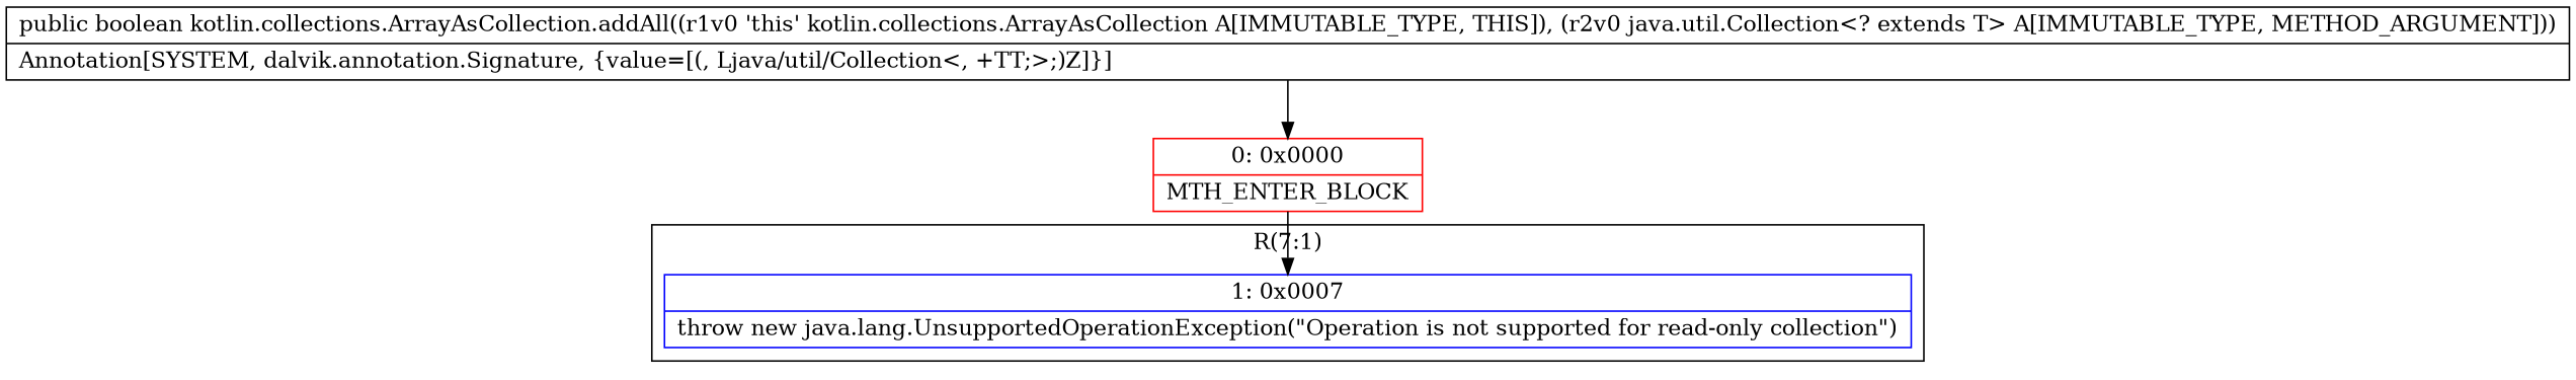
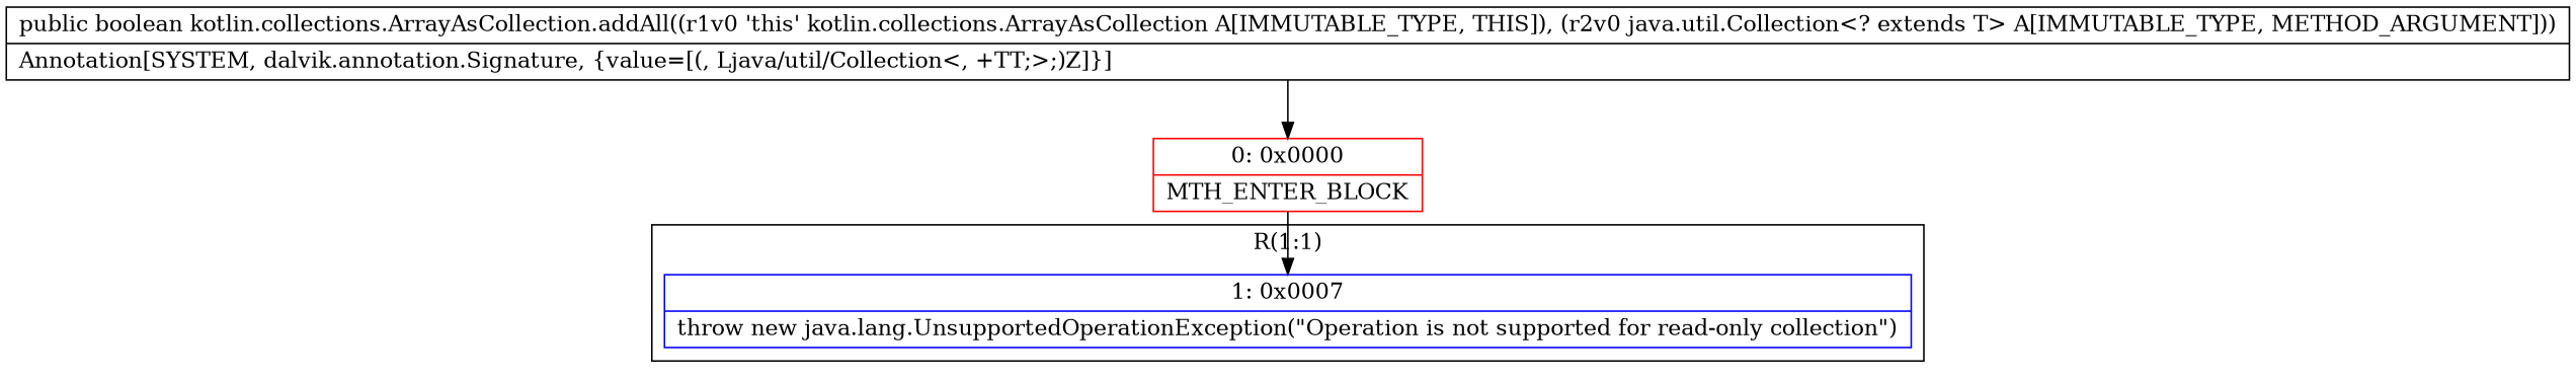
  digraph {
    node [shape=record]
    n1 [color=blue label="{1\:\ 0x0007|throw new java.lang.UnsupportedOperationException(\"Operation is not supported for read\-only collection\")\l}"]
    n2 [color=red label="{0\:\ 0x0000|MTH_ENTER_BLOCK\l}"]
    n3 [label="{public boolean kotlin.collections.ArrayAsCollection.addAll((r1v0 'this' kotlin.collections.ArrayAsCollection A[IMMUTABLE_TYPE, THIS]), (r2v0 java.util.Collection\<? extends T\> A[IMMUTABLE_TYPE, METHOD_ARGUMENT]))  | Annotation[SYSTEM, dalvik.annotation.Signature, \{value=[(, Ljava\/util\/Collection\<, +TT;\>;)Z]\}]\l}"]
    subgraph cluster_1 {
-     label="R(7:1)"
+     label="R(1:1)"
      n1
    }
    n2 -> n1
    n3 -> n2
  }
